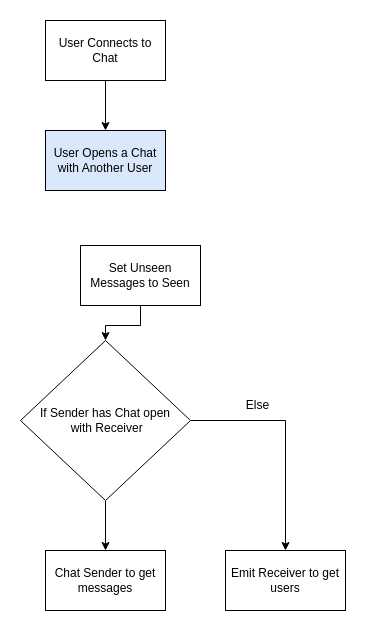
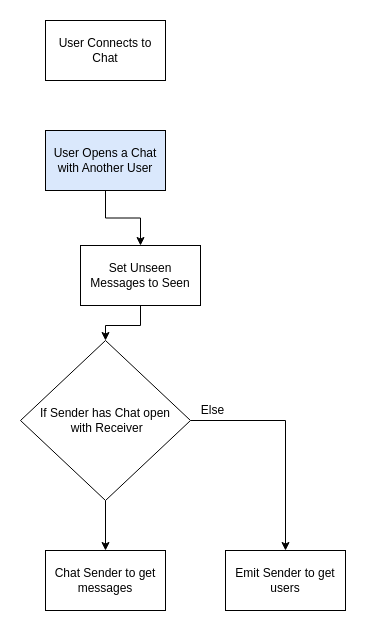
  <mxCell id="0" />
  <mxCell id="1" parent="0" />
- <mxCell id="2" style="edgeStyle=orthogonalEdgeStyle;rounded=0;orthogonalLoop=1;jettySize=auto;html=1;exitX=0.5;exitY=1;exitDx=0;exitDy=0;entryX=0.5;entryY=0;entryDx=0;entryDy=0;" parent="1" source="3" target="5" edge="1"><mxGeometry relative="1" as="geometry" /></mxCell>
  <mxCell id="3" value="User Connects to Chat&lt;br&gt;" style="rounded=0;whiteSpace=wrap;html=1;" parent="1" vertex="1"><mxGeometry x="45" y="20" width="120" height="60" as="geometry" /></mxCell>
+ <mxCell id="4" style="edgeStyle=orthogonalEdgeStyle;rounded=0;orthogonalLoop=1;jettySize=auto;html=1;exitX=0.5;exitY=1;exitDx=0;exitDy=0;entryX=0.5;entryY=0;entryDx=0;entryDy=0;" parent="1" source="5" target="7" edge="1"><mxGeometry relative="1" as="geometry" /></mxCell>
  <mxCell id="5" value="User Opens a Chat with Another User" style="rounded=0;whiteSpace=wrap;html=1;fillColor=#dae8fc;" parent="1" vertex="1"><mxGeometry x="45" y="130" width="120" height="60" as="geometry" /></mxCell>
  <mxCell id="6" style="edgeStyle=orthogonalEdgeStyle;rounded=0;orthogonalLoop=1;jettySize=auto;html=1;exitX=0.5;exitY=1;exitDx=0;exitDy=0;entryX=0.5;entryY=0;entryDx=0;entryDy=0;" parent="1" source="7" target="10" edge="1"><mxGeometry relative="1" as="geometry" /></mxCell>
  <mxCell id="7" value="Set Unseen Messages to Seen" style="rounded=0;whiteSpace=wrap;html=1;" parent="1" vertex="1"><mxGeometry x="80" y="245" width="120" height="60" as="geometry" /></mxCell>
  <mxCell id="8" style="edgeStyle=orthogonalEdgeStyle;rounded=0;orthogonalLoop=1;jettySize=auto;html=1;exitX=0.5;exitY=1;exitDx=0;exitDy=0;entryX=0.5;entryY=0;entryDx=0;entryDy=0;" parent="1" source="10" target="11" edge="1"><mxGeometry relative="1" as="geometry" /></mxCell>
  <mxCell id="9" style="edgeStyle=orthogonalEdgeStyle;rounded=0;orthogonalLoop=1;jettySize=auto;html=1;exitX=1;exitY=0.5;exitDx=0;exitDy=0;entryX=0.5;entryY=0;entryDx=0;entryDy=0;" edge="1" parent="1" source="10" target="12"><mxGeometry relative="1" as="geometry" /></mxCell>
  <mxCell id="10" value="If Sender has Chat open&lt;br&gt;&amp;nbsp;with Receiver" style="rhombus;whiteSpace=wrap;html=1;" parent="1" vertex="1"><mxGeometry x="20" y="340" width="170" height="160" as="geometry" /></mxCell>
  <mxCell id="11" value="Chat Sender to get messages&lt;br&gt;" style="rounded=0;whiteSpace=wrap;html=1;" parent="1" vertex="1"><mxGeometry x="45" y="550" width="120" height="60" as="geometry" /></mxCell>
- <mxCell id="12" value="Emit Receiver to get users" style="rounded=0;whiteSpace=wrap;html=1;" vertex="1" parent="1"><mxGeometry x="225" y="550" width="120" height="60" as="geometry" /></mxCell>
- <mxCell id="13" value="Else" style="text;html=1;strokeColor=none;fillColor=none;align=center;verticalAlign=middle;whiteSpace=wrap;rounded=0;" vertex="1" parent="1"><mxGeometry x="235" y="395" width="45" height="20" as="geometry" /></mxCell>
+ <mxCell id="12" value="Emit Sender to get users" style="rounded=0;whiteSpace=wrap;html=1;" vertex="1" parent="1"><mxGeometry x="225" y="550" width="120" height="60" as="geometry" /></mxCell>
+ <mxCell id="13" value="Else" style="text;html=1;strokeColor=none;fillColor=none;align=center;verticalAlign=middle;whiteSpace=wrap;rounded=0;" vertex="1" parent="1"><mxGeometry x="190" y="400" width="45" height="20" as="geometry" /></mxCell>
